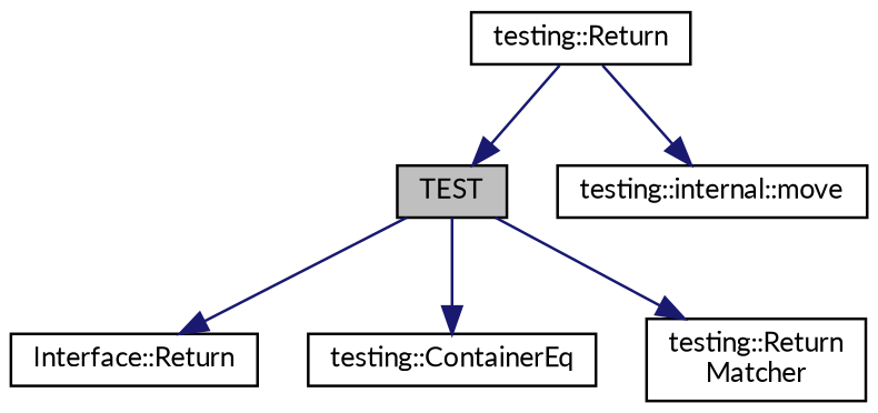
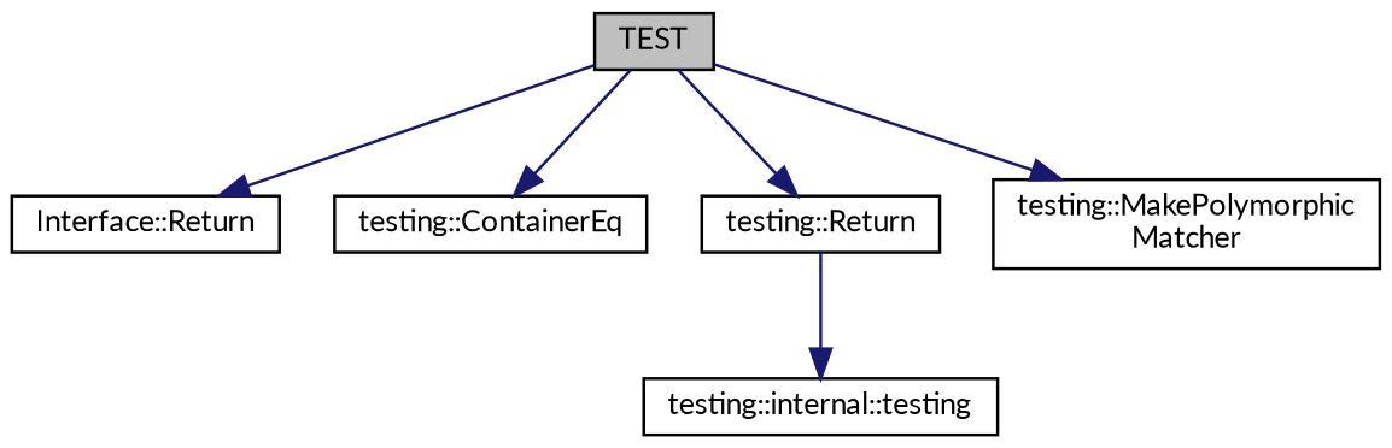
  digraph {
    fontname=Lato
    rankdir=TB
    node [color=black fillcolor=white fontname=Lato fontsize=10 shape=record style=filled]
    edge [color=midnightblue fontname=Lato fontsize=10 labelfontname=Helvetica labelfontsize=10 style=solid]
    n1 [fillcolor=grey75 fontcolor=black height=0.2 label=TEST width=0.4]
    n2 [height=0.2 label="Interface::Return" width=0.4]
    n3 [height=0.2 label="testing::ContainerEq" width=0.4]
    n4 [height=0.2 label="testing::Return" width=0.4]
-   n5 [height=0.2 label="testing::Return\lMatcher" width=0.4]
-   n6 [height=0.2 label="testing::internal::move" width=0.4]
+   n5 [height=0.2 label="testing::MakePolymorphic\lMatcher" width=0.4]
+   n6 [height=0.2 label="testing::internal::testing" width=0.4]
    n1 -> n2
    n1 -> n3
-   n4 -> n1
+   n1 -> n4
    n1 -> n5
    n4 -> n6
  }
